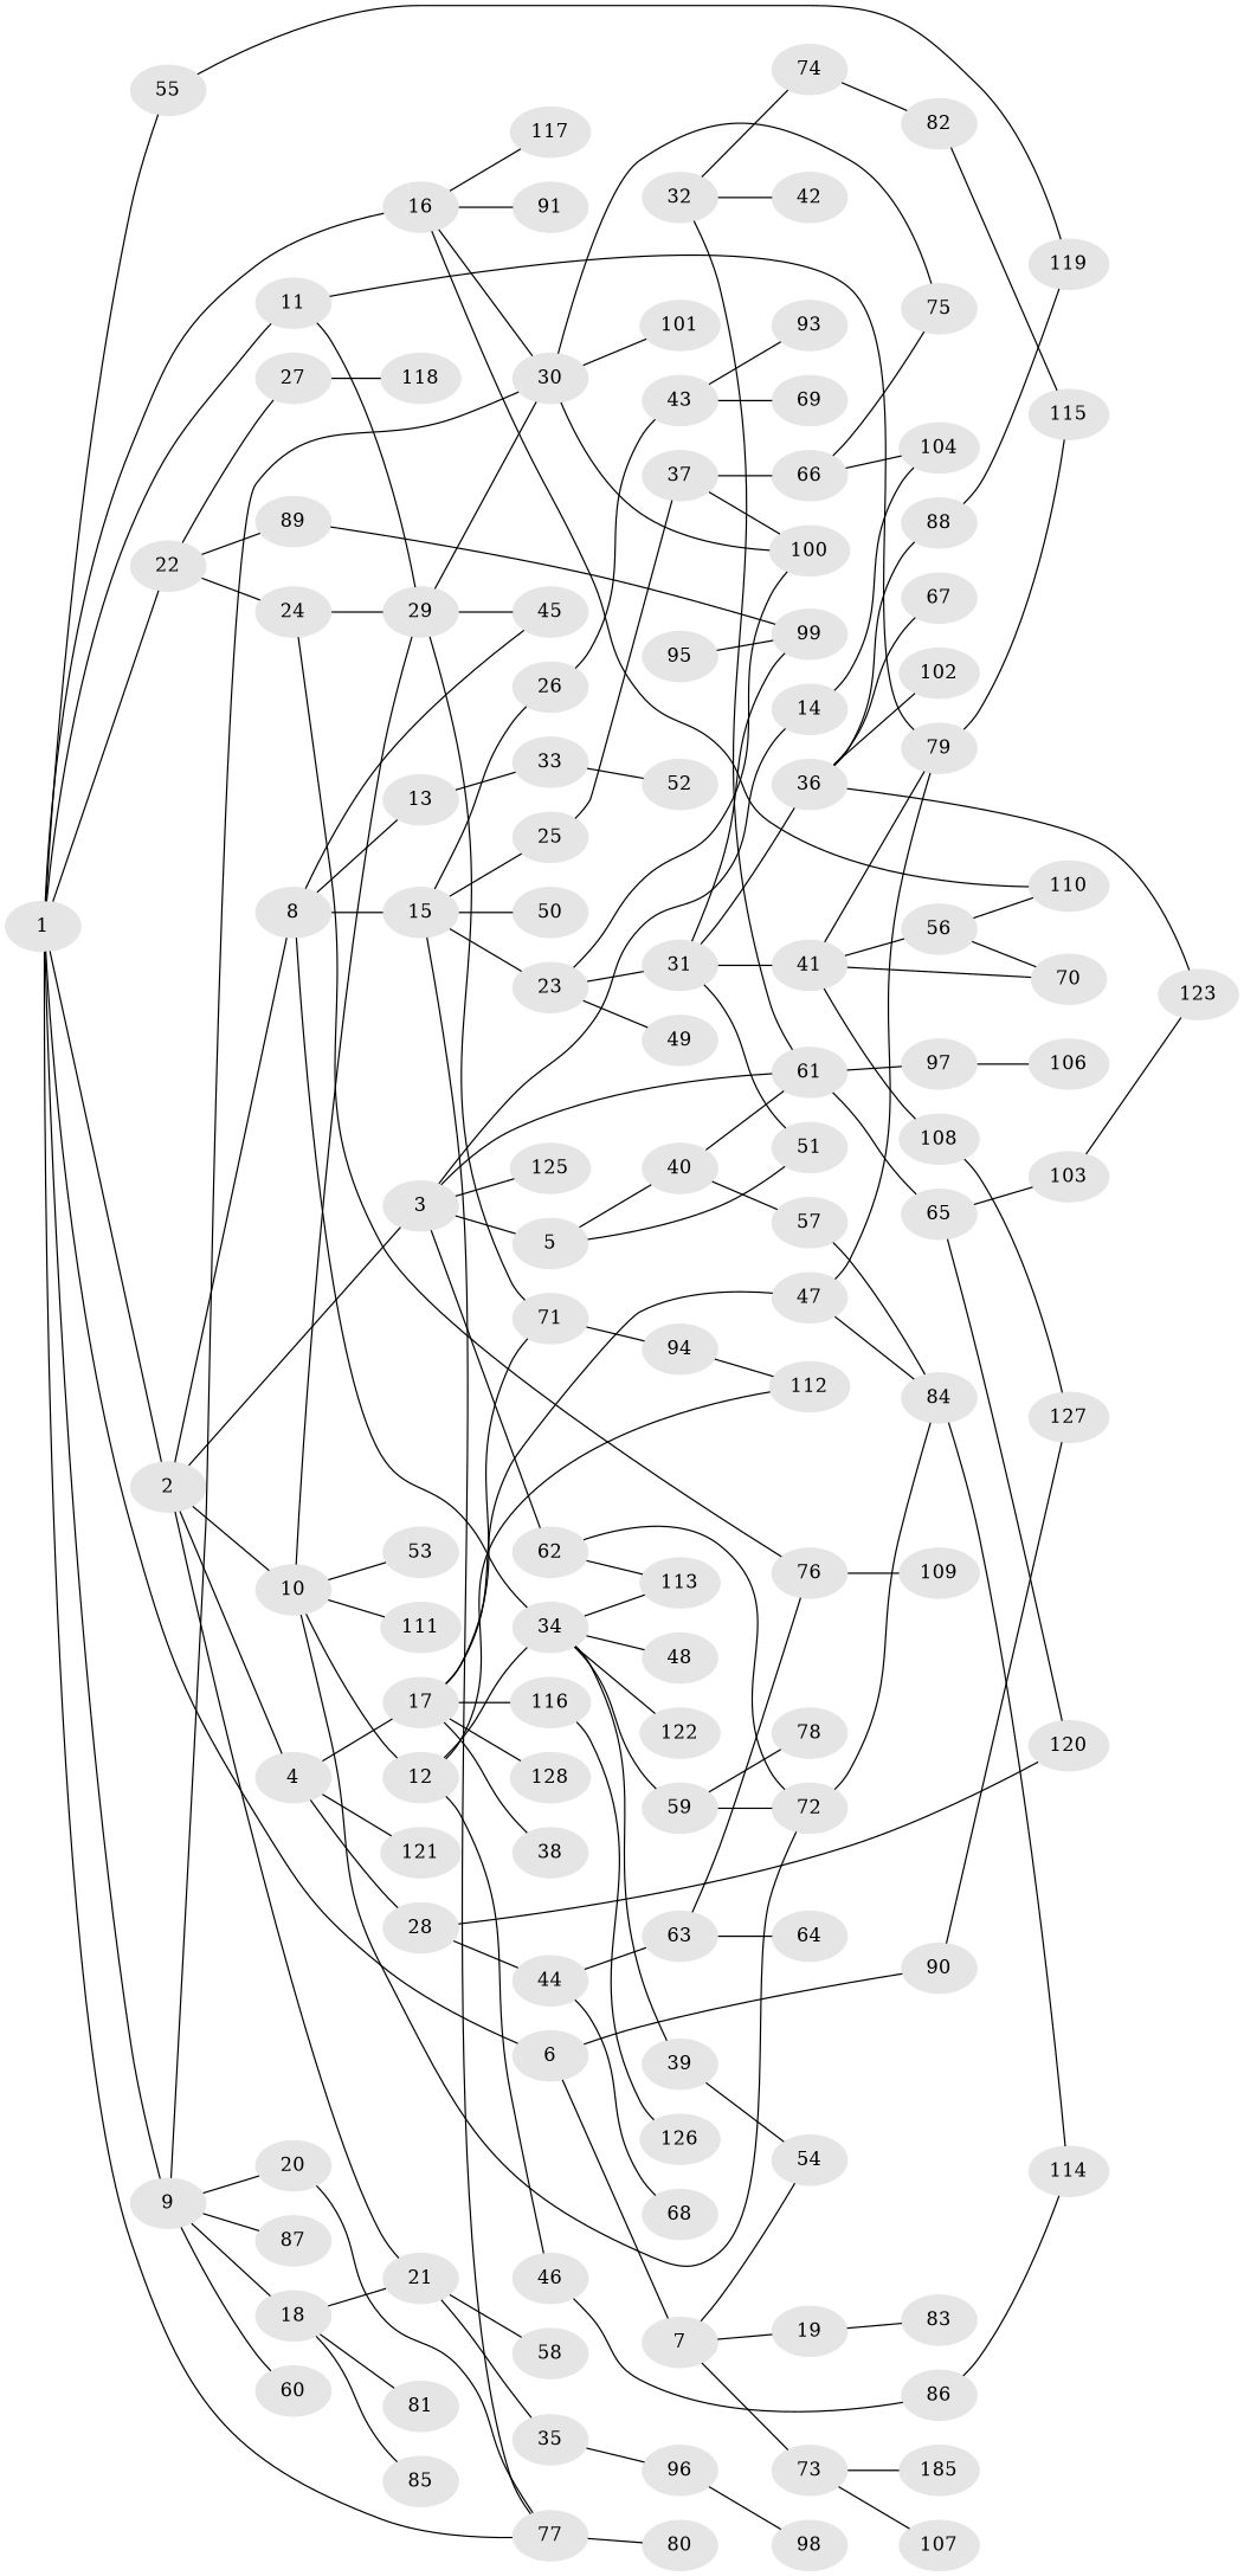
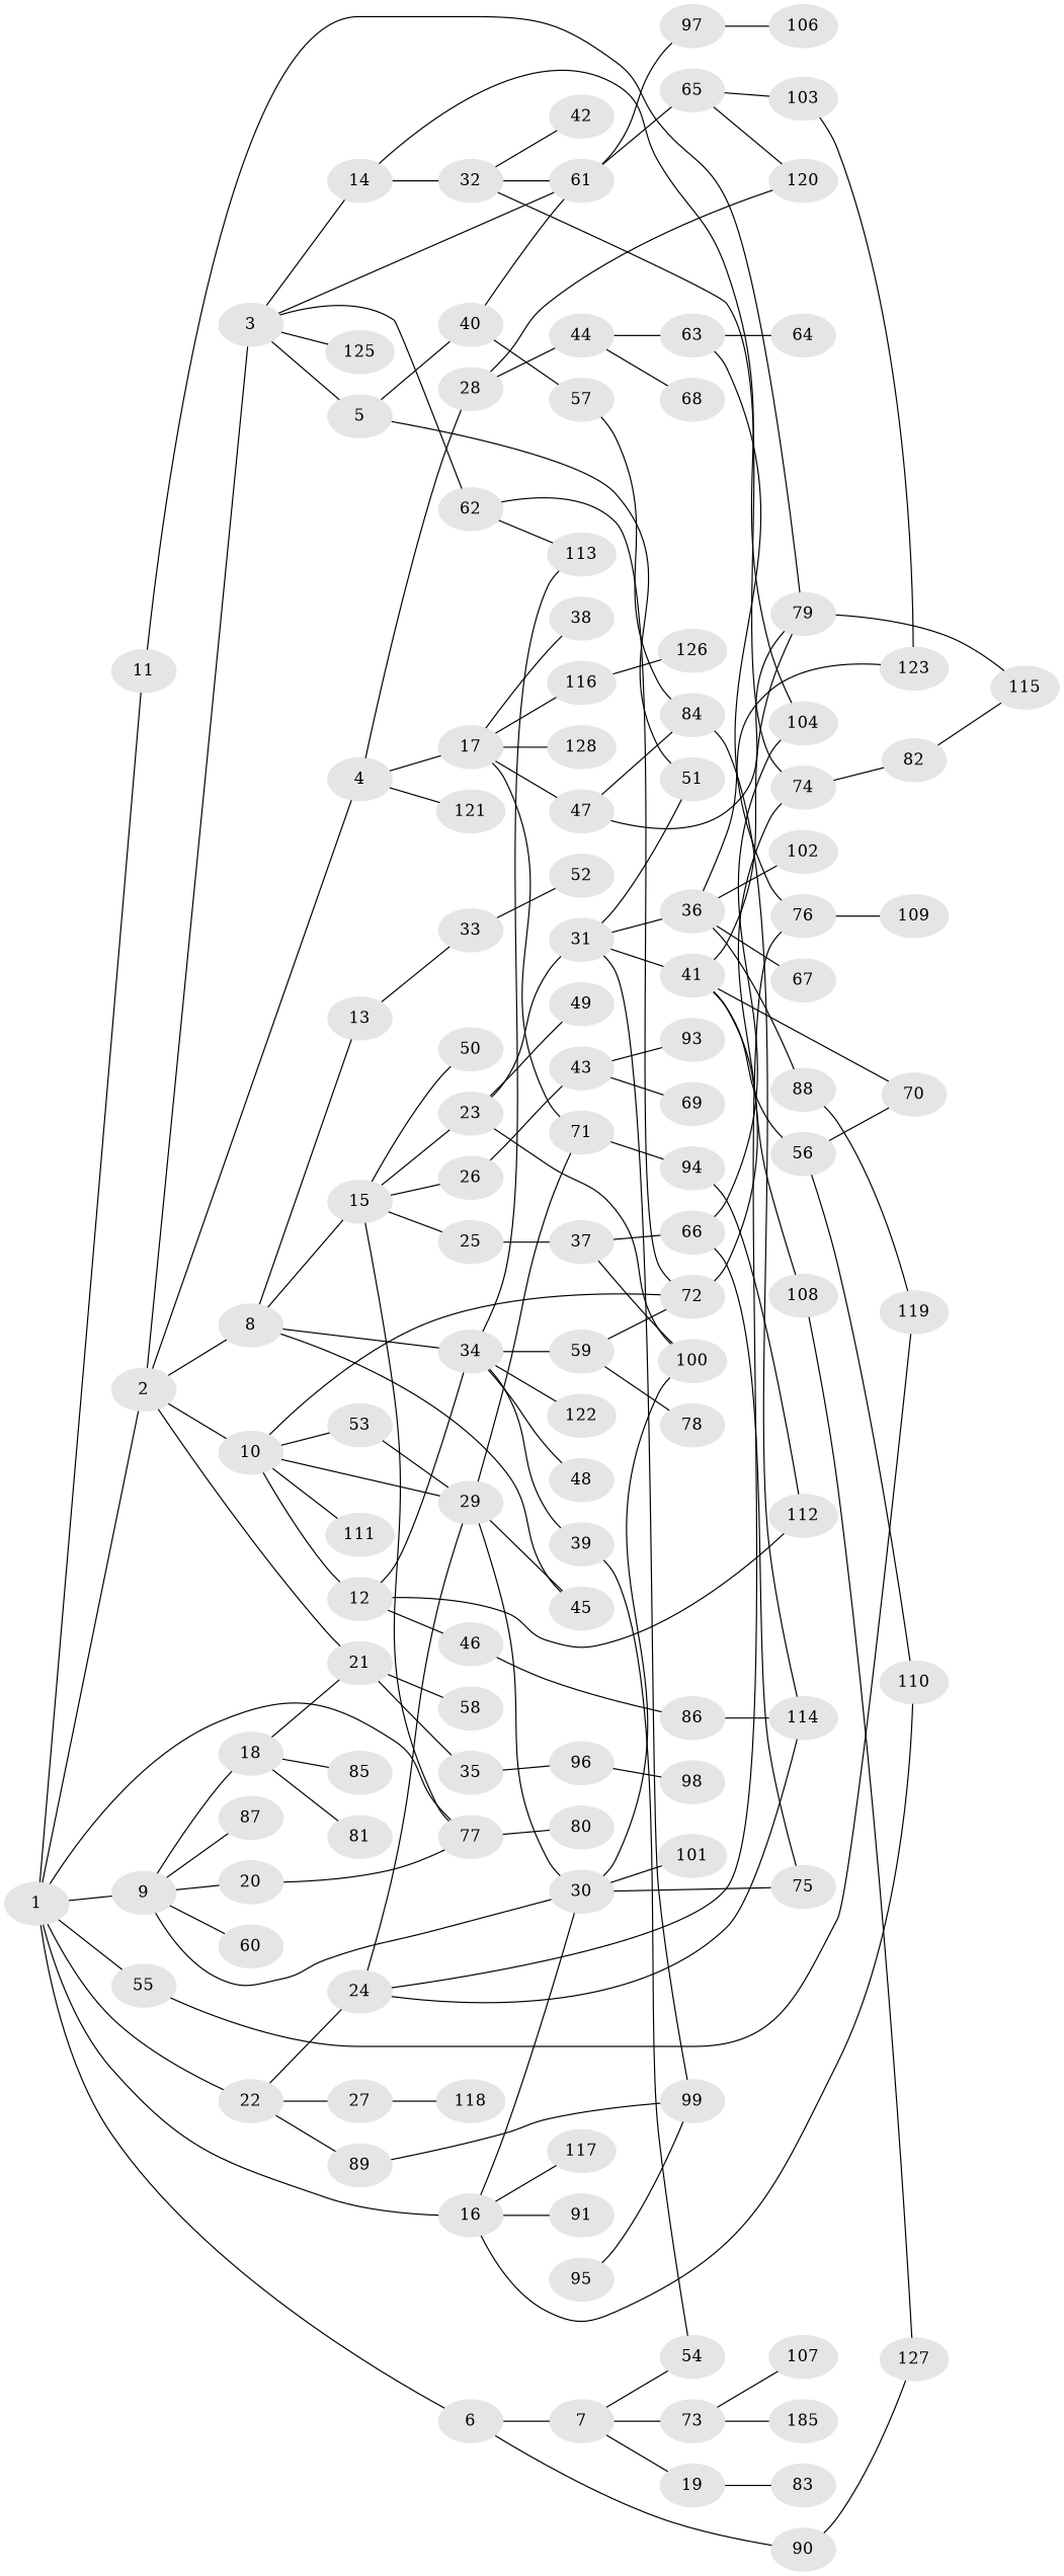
  graph {
    rankdir=LR
    node [color=gray90 style=filled]
    1
    2
    6
    9
    11
    16
    22
    55
    77
    3
    4
    8
    10
    21
    7
    90
    18
    20
    30
    60
    87
    29
    79
    91
    110
    117
    24
    27
    89
    119
    80
    5
    14
    61
    62
    125
    17
    28
    121
    13
    15
    34
    45
    12
    53
    72
    111
    35
    58
    40
    51
    32
    104
    65
    97
    113
    38
    47
    71
    116
    128
    44
    120
    57
    19
    54
    73
    127
    83
    n70 [label=185]
    107
    33
    23
    25
    26
    50
    39
    48
    59
    122
    81
    85
    100
    75
    101
    46
    112
    74
    115
    86
    52
    42
    31
    49
    37
    43
    84
    94
    126
    96
    76
    114
    118
    99
    36
    41
    109
    66
    69
    93
    63
    68
    102
    67
    88
    123
    56
    70
    108
    82
    78
    98
    64
    103
    106
    95
    1 -- 2
    1 -- 6
    1 -- 9
    1 -- 11
    1 -- 16
    1 -- 22
    1 -- 55
    1 -- 77
    2 -- 3
    2 -- 4
    2 -- 8
    2 -- 10
    2 -- 21
    6 -- 7
    6 -- 90
    9 -- 18
    9 -- 20
    9 -- 30
    9 -- 60
    9 -- 87
-   11 -- 29
+   53 -- 29
    11 -- 79
    16 -- 30
    16 -- 91
    16 -- 110
    16 -- 117
    22 -- 24
    22 -- 27
    22 -- 89
    55 -- 119
    77 -- 80
    3 -- 5
    3 -- 14
    3 -- 61
    3 -- 62
    3 -- 125
    4 -- 17
    4 -- 28
    4 -- 121
    8 -- 13
    8 -- 15
    8 -- 34
    8 -- 45
    10 -- 29
    10 -- 12
    10 -- 53
    10 -- 72
    10 -- 111
    21 -- 35
    21 -- 58
    7 -- 19
    7 -- 54
    7 -- 73
    90 -- 127
    18 -- 21
    18 -- 81
    18 -- 85
    20 -- 77
    30 -- 100
    30 -- 75
    30 -- 101
    29 -- 30
    29 -- 45
    29 -- 71
    79 -- 115
    24 -- 29
    24 -- 76
+   24 -- 114
    27 -- 118
    89 -- 99
    5 -- 40
    5 -- 51
+   14 -- 32
    14 -- 104
    61 -- 65
    61 -- 97
    62 -- 72
    62 -- 113
    17 -- 38
    17 -- 47
    17 -- 71
    17 -- 116
    17 -- 128
    28 -- 44
    28 -- 120
    13 -- 33
    15 -- 77
    15 -- 23
    15 -- 25
    15 -- 26
    15 -- 50
    34 -- 113
    34 -- 39
    34 -- 48
    34 -- 59
    34 -- 122
    12 -- 34
    12 -- 46
    12 -- 112
-   72 -- 84
+   72 -- 74
    35 -- 96
    40 -- 61
    40 -- 57
    32 -- 61
    32 -- 74
    32 -- 42
    65 -- 120
    65 -- 103
    97 -- 106
    47 -- 79
    47 -- 84
    71 -- 94
    116 -- 126
    44 -- 63
    44 -- 68
    57 -- 84
    19 -- 83
    73 -- n70
    73 -- 107
    33 -- 52
    23 -- 100
    23 -- 31
    23 -- 49
    25 -- 37
    26 -- 43
    39 -- 54
    59 -- 72
    59 -- 78
    46 -- 86
    74 -- 82
    86 -- 114
    31 -- 51
    31 -- 99
    31 -- 36
    31 -- 41
    37 -- 100
    37 -- 66
    43 -- 69
    43 -- 93
    84 -- 114
    94 -- 112
    96 -- 98
    76 -- 109
    36 -- 102
    36 -- 67
    36 -- 88
    36 -- 123
    41 -- 79
    41 -- 56
    41 -- 70
    41 -- 108
    66 -- 104
    66 -- 75
    63 -- 76
    63 -- 64
    88 -- 119
    56 -- 110
    56 -- 70
    108 -- 127
    82 -- 115
    103 -- 123
    95 -- 99
  }
